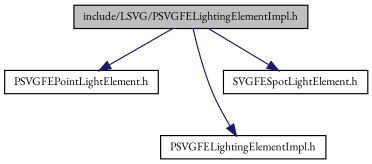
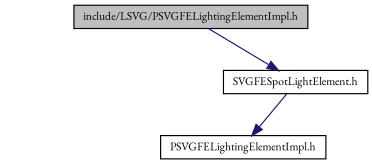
  digraph {
    fontname="EB Garamond"
    node [color=black fillcolor=white fontname="EB Garamond" fontsize=10 shape=record style=filled]
    edge [color=midnightblue fontname="EB Garamond" fontsize=10 labelfontname=Helvetica labelfontsize=10 style=solid]
    n1 [fillcolor=grey75 fontcolor=black height=0.2 label="include/LSVG/PSVGFELightingElementImpl.h" width=0.4]
-   n2 [height=0.2 label="PSVGFEPointLightElement.h" width=0.4]
    n3 [height=0.2 label="PSVGFELightingElementImpl.h" width=0.4]
    n4 [height=0.2 label="SVGFESpotLightElement.h" width=0.4]
-   n1 -> n2
-   n1 -> n3
+   n4 -> n3
    n1 -> n4
  }
